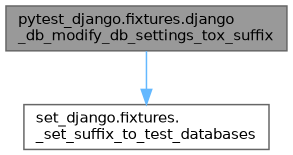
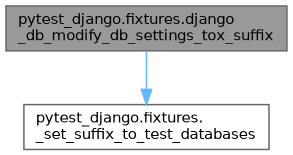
  digraph {
    rankdir=TB
    node [fontname=Helvetica fontsize=10 shape=box style=filled]
    n1 [color=gray40 fillcolor=grey60 fontcolor=black height=0.2 label="pytest_django.fixtures.django\l_db_modify_db_settings_tox_suffix" width=0.4]
-   n2 [color=grey40 fillcolor=white height=0.2 label="set_django.fixtures.\l_set_suffix_to_test_databases" width=0.4]
+   n2 [color=grey40 fillcolor=white height=0.2 label="pytest_django.fixtures.\l_set_suffix_to_test_databases" width=0.4]
    n1 -> n2 [color=steelblue1 fontname=Helvetica fontsize=10 labelfontname=Helvetica labelfontsize=10 style=solid]
  }
